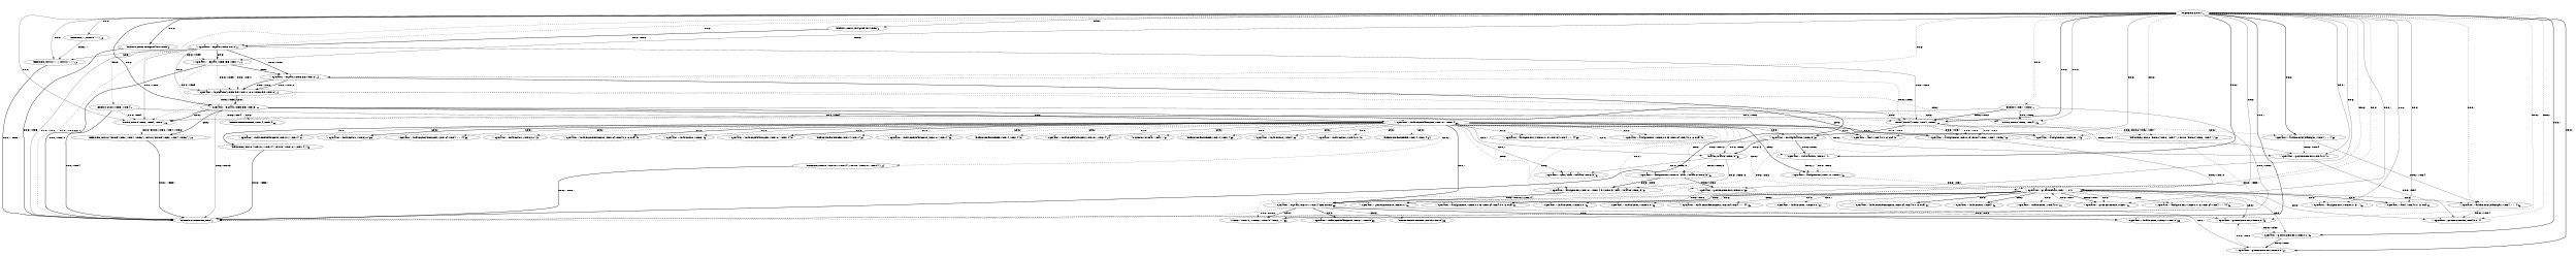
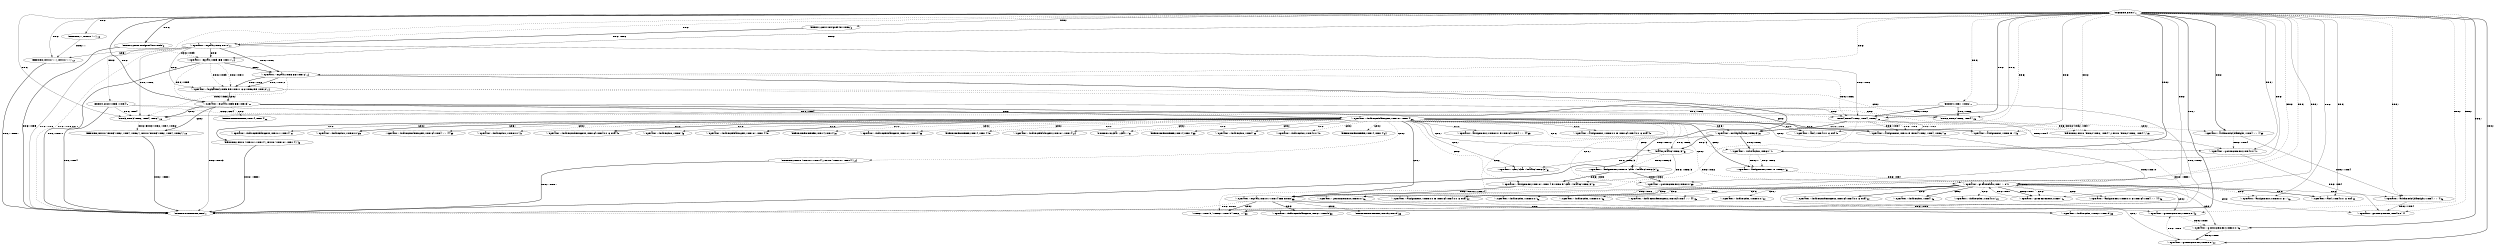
  digraph {
    edge [style=solid]
    n1 [label=<(METHOD,FUN1)<SUB>1</SUB>>]
    n2 [label=<(PARAM,VAR1 *VAR2)<SUB>1</SUB>>]
    n3 [label=<(PARAM,const VAR3 *VAR4)<SUB>1</SUB>>]
    n4 [label=<(PARAM,const unsigned int VAR5)<SUB>2</SUB>>]
    n5 [label=<(PARAM,const unsigned int VAR6)<SUB>2</SUB>>]
    n6 [label=<(&lt;operator&gt;.assignment,*VAR8 = '')<SUB>46</SUB>>]
    n7 [label=<(&lt;operator&gt;.equals,VAR6 == 0)<SUB>11</SUB>>]
    n8 [label=<(&lt;operator&gt;.equals,VAR5 == VAR13)<SUB>17</SUB>>]
    n9 [label=<(&lt;operator&gt;.equals,VAR10-&gt;VAR14 == NULL)<SUB>33</SUB>>]
    n10 [label=<(&lt;operator&gt;.greaterThan,VAR7 &gt; 0)<SUB>41</SUB>>]
    n11 [label=<(&lt;operator&gt;.preDecrement,--VAR7)<SUB>41</SUB>>]
    n12 [label=<(RETURN,return (&quot;&quot;);,return (&quot;&quot;);)<SUB>12</SUB>>]
    n13 [label=<(FUN4,FUN4(VAR2, VAR4, VAR6))<SUB>20</SUB>>]
    n14 [label=<(*VAR2-&gt;VAR15,(*VAR2-&gt;VAR15)(VAR2, &quot;&quot;))<SUB>38</SUB>>]
    n15 [label=<(&lt;operator&gt;.assignment,*VAR8++ = '')<SUB>42</SUB>>]
    n16 [label=<(LITERAL,&quot;&quot;,return (&quot;&quot;);)<SUB>12</SUB>>]
    n17 [label=<(&lt;operator&gt;.equals,VAR5 == VAR11)<SUB>14</SUB>>]
    n18 [label=<(&lt;operator&gt;.equals,VAR6 == VAR12)<SUB>14</SUB>>]
    n19 [label=<(FUN2,FUN2(VAR2, VAR4))<SUB>15</SUB>>]
    n20 [label=<(FUN3,FUN3(VAR2, VAR4, VAR6))<SUB>18</SUB>>]
    n21 [label=<(&lt;operator&gt;.postIncrement,VAR8++)<SUB>39</SUB>>]
    n22 [label=<(&lt;operator&gt;.arithmeticShiftRight,*VAR4 &gt;&gt; 4)<SUB>39</SUB>>]
    n23 [label=<(&lt;operator&gt;.postIncrement,VAR8++)<SUB>40</SUB>>]
    n24 [label=<(&lt;operator&gt;.and,*VAR4++ &amp; 0xf)<SUB>40</SUB>>]
    n25 [label=<(&lt;operator&gt;.subtraction,VAR6-1)<SUB>41</SUB>>]
    n26 [label=<(&lt;operator&gt;.multiplication,VAR6*3)<SUB>31</SUB>>]
    n27 [label=<(&lt;operator&gt;.postIncrement,VAR4++)<SUB>40</SUB>>]
    n28 [label=<(&lt;operator&gt;.postIncrement,VAR8++)<SUB>42</SUB>>]
    n29 [label=<(&lt;operator&gt;.postIncrement,VAR8++)<SUB>43</SUB>>]
    n30 [label=<(&lt;operator&gt;.arithmeticShiftRight,*VAR4 &gt;&gt; 4)<SUB>43</SUB>>]
    n31 [label=<(&lt;operator&gt;.postIncrement,VAR8++)<SUB>44</SUB>>]
    n32 [label=<(&lt;operator&gt;.and,*VAR4++ &amp; 0xf)<SUB>44</SUB>>]
    n33 [label=<(&lt;operator&gt;.postIncrement,VAR4++)<SUB>44</SUB>>]
    n34 [label=<(METHOD_RETURN,ANY)<SUB>1</SUB>>]
    n35 [label=<(&lt;operator&gt;.logicalAnd,VAR5 == VAR11 &amp;&amp; VAR6 == VAR12)<SUB>14</SUB>>]
    n36 [label=<(&lt;operator&gt;.assignment,VAR10 = FUN4(VAR2, VAR4, VAR6))<SUB>20</SUB>>]
    n37 [label=<(RETURN,return (FUN3(VAR2, VAR4, VAR6));,return (FUN3(VAR2, VAR4, VAR6));)<SUB>18</SUB>>]
    n38 [label=<(&lt;operator&gt;.indirectFieldAccess,VAR10-&gt;VAR14)<SUB>22</SUB>>]
    n39 [label=<(FIELD_IDENTIFIER,VAR14,VAR14)<SUB>22</SUB>>]
    n40 [label=<(&lt;operator&gt;.indirection,*VAR2-&gt;VAR15)<SUB>38</SUB>>]
    n41 [label=<(&lt;operator&gt;.indirectFieldAccess,VAR2-&gt;VAR15)<SUB>38</SUB>>]
    n42 [label=<(FIELD_IDENTIFIER,VAR15,VAR15)<SUB>38</SUB>>]
    n43 [label=<(&lt;operator&gt;.assignment,*VAR8++ = VAR16[*VAR4 &gt;&gt; 4])<SUB>43</SUB>>]
    n44 [label=<(&lt;operator&gt;.assignment,*VAR8++ = VAR16[*VAR4++ &amp; 0xf])<SUB>44</SUB>>]
    n45 [label=<(&lt;operator&gt;.indirection,*VAR8++)<SUB>42</SUB>>]
    n46 [label=<(&lt;operator&gt;.indirection,*VAR8++)<SUB>43</SUB>>]
    n47 [label=<(&lt;operator&gt;.indirectIndexAccess,VAR16[*VAR4 &gt;&gt; 4])<SUB>43</SUB>>]
    n48 [label=<(&lt;operator&gt;.indirection,*VAR8++)<SUB>44</SUB>>]
    n49 [label=<(&lt;operator&gt;.indirectIndexAccess,VAR16[*VAR4++ &amp; 0xf])<SUB>44</SUB>>]
    n50 [label=<(&lt;operator&gt;.indirection,*VAR4)<SUB>43</SUB>>]
    n51 [label=<(&lt;operator&gt;.indirection,*VAR4++)<SUB>44</SUB>>]
    n52 [label=<(RETURN,return (FUN2(VAR2, VAR4));,return (FUN2(VAR2, VAR4));)<SUB>15</SUB>>]
    n53 [label=<(&lt;operator&gt;.assignment,VAR7 = VAR6-1)<SUB>31</SUB>>]
    n54 [label=<(malloc,malloc(VAR6*3))<SUB>31</SUB>>]
    n55 [label=<(&lt;operator&gt;.assignment,VAR10-&gt;VAR14 = VAR8 = (char *)malloc(VAR6*3))<SUB>31</SUB>>]
    n56 [label=<(&lt;operator&gt;.assignment,*VAR8++ = VAR16[*VAR4 &gt;&gt; 4])<SUB>39</SUB>>]
    n57 [label=<(&lt;operator&gt;.assignment,*VAR8++ = VAR16[*VAR4++ &amp; 0xf])<SUB>40</SUB>>]
    n58 [label=<(RETURN,return (VAR10-&gt;VAR14);,return (VAR10-&gt;VAR14);)<SUB>48</SUB>>]
    n59 [label=<(RETURN,return (VAR10-&gt;VAR14);,return (VAR10-&gt;VAR14);)<SUB>24</SUB>>]
    n60 [label=<(&lt;operator&gt;.assignment,VAR8 = (char *)malloc(VAR6*3))<SUB>31</SUB>>]
    n61 [label=<(&lt;operator&gt;.cast,(char *)malloc(VAR6*3))<SUB>31</SUB>>]
    n62 [label=<(&lt;operator&gt;.indirectFieldAccess,VAR10-&gt;VAR14)<SUB>31</SUB>>]
    n63 [label=<(&lt;operator&gt;.indirection,*VAR8++)<SUB>39</SUB>>]
    n64 [label=<(&lt;operator&gt;.indirectIndexAccess,VAR16[*VAR4 &gt;&gt; 4])<SUB>39</SUB>>]
    n65 [label=<(&lt;operator&gt;.indirection,*VAR8++)<SUB>40</SUB>>]
    n66 [label=<(&lt;operator&gt;.indirectIndexAccess,VAR16[*VAR4++ &amp; 0xf])<SUB>40</SUB>>]
    n67 [label=<(&lt;operator&gt;.indirection,*VAR8)<SUB>46</SUB>>]
    n68 [label=<(&lt;operator&gt;.indirectFieldAccess,VAR10-&gt;VAR14)<SUB>48</SUB>>]
    n69 [label=<(FIELD_IDENTIFIER,VAR14,VAR14)<SUB>31</SUB>>]
    n70 [label=<(&lt;operator&gt;.indirectFieldAccess,VAR10-&gt;VAR14)<SUB>33</SUB>>]
    n71 [label=<(FIELD_IDENTIFIER,VAR14,VAR14)<SUB>48</SUB>>]
    n72 [label=<(&lt;operator&gt;.indirectFieldAccess,VAR10-&gt;VAR14)<SUB>24</SUB>>]
    n73 [label=<(UNKNOWN,char *,char *)<SUB>31</SUB>>]
    n74 [label=<(FIELD_IDENTIFIER,VAR14,VAR14)<SUB>33</SUB>>]
    n75 [label=<(&lt;operator&gt;.indirection,*VAR4)<SUB>39</SUB>>]
    n76 [label=<(&lt;operator&gt;.indirection,*VAR4++)<SUB>40</SUB>>]
    n77 [label=<(FIELD_IDENTIFIER,VAR14,VAR14)<SUB>24</SUB>>]
    n1 -> n2 [label="DDG: " style=dashed]
    n1 -> n3 [label="DDG: " style=dashed]
    n1 -> n4 [label="DDG: " style=bold]
    n1 -> n5 [label="DDG: "]
    n1 -> n6 [label="DDG: " style=dashed]
    n1 -> n7 [label="DDG: " style=dashed]
    n1 -> n8 [label="DDG: " style=bold]
    n1 -> n9 [label="DDG: " style=dashed]
    n1 -> n10 [label="DDG: "]
    n1 -> n11 [label="DDG: "]
    n1 -> n12 [label="DDG: "]
    n1 -> n13 [label="DDG: " style=bold]
    n1 -> n14 [label="DDG: " style=bold]
    n1 -> n15 [label="DDG: "]
    n1 -> n16 [label="DDG: "]
    n1 -> n17 [label="DDG: "]
    n1 -> n18 [label="DDG: " style=dashed]
    n1 -> n19 [label="DDG: "]
    n1 -> n20 [label="DDG: "]
    n1 -> n21 [label="DDG: "]
    n1 -> n22 [label="DDG: " style=bold]
    n1 -> n23 [label="DDG: " style=dashed]
    n1 -> n24 [label="DDG: "]
    n1 -> n25 [label="DDG: " style=bold]
+   n1 -> n26 [label="DDG: " style=dashed]
    n1 -> n27 [label="DDG: "]
    n1 -> n28 [label="DDG: " style=dashed]
    n1 -> n29 [label="DDG: " style=bold]
    n1 -> n30 [label="DDG: " style=dashed]
    n1 -> n31 [label="DDG: " style=bold]
    n1 -> n32 [label="DDG: "]
    n1 -> n33 [label="DDG: " style=dashed]
    n2 -> n13 [label="DDG: VAR2" style=bold]
    n2 -> n19 [label="DDG: VAR2" style=bold]
    n2 -> n20 [label="DDG: VAR2"]
    n2 -> n34 [label="DDG: VAR2"]
    n3 -> n13 [label="DDG: VAR4" style=dashed]
    n3 -> n19 [label="DDG: VAR4"]
    n3 -> n20 [label="DDG: VAR4"]
    n3 -> n34 [label="DDG: VAR4" style=bold]
    n4 -> n17 [label="DDG: VAR5" style=dashed]
    n4 -> n34 [label="DDG: VAR5" style=bold]
    n5 -> n7 [label="DDG: VAR6" style=bold]
    n7 -> n12 [label="CDG: "]
    n7 -> n13 [label="DDG: VAR6"]
    n7 -> n17 [label="CDG: " style=bold]
    n7 -> n18 [label="DDG: VAR6" style=bold]
    n7 -> n20 [label="DDG: VAR6"]
    n7 -> n34 [label="DDG: VAR6"]
    n7 -> n34 [label="DDG: VAR6 == 0" style=dashed]
    n7 -> n35 [label="CDG: "]
    n8 -> n13 [label="CDG: "]
    n8 -> n20 [label="CDG: " style=bold]
    n8 -> n34 [label="DDG: VAR13"]
    n8 -> n36 [label="CDG: " style=bold]
    n8 -> n37 [label="CDG: " style=bold]
    n8 -> n38 [label="CDG: " style=bold]
    n8 -> n39 [label="CDG: " style=dashed]
    n9 -> n14 [label="CDG: " style=bold]
    n9 -> n34 [label="DDG: NULL" style=dashed]
    n9 -> n40 [label="CDG: " style=bold]
    n9 -> n41 [label="CDG: " style=bold]
    n9 -> n42 [label="CDG: "]
    n10 -> n10 [label="CDG: "]
    n10 -> n11 [label="DDG: VAR7" style=bold]
    n10 -> n11 [label="CDG: " style=dashed]
    n10 -> n15 [label="CDG: " style=dashed]
    n10 -> n28 [label="CDG: "]
    n10 -> n29 [label="CDG: "]
    n10 -> n30 [label="CDG: "]
    n10 -> n31 [label="CDG: "]
    n10 -> n32 [label="CDG: " style=bold]
    n10 -> n33 [label="CDG: "]
    n10 -> n43 [label="CDG: "]
    n10 -> n44 [label="CDG: " style=bold]
    n10 -> n45 [label="CDG: "]
    n10 -> n46 [label="CDG: " style=dashed]
    n10 -> n47 [label="CDG: "]
    n10 -> n48 [label="CDG: "]
    n10 -> n49 [label="CDG: " style=bold]
    n10 -> n50 [label="CDG: " style=bold]
    n10 -> n51 [label="CDG: " style=dashed]
    n11 -> n10 [label="DDG: VAR7"]
    n12 -> n34 [label="DDG: &lt;RET&gt;" style=bold]
    n13 -> n14 [label="DDG: VAR2" style=dashed]
    n13 -> n26 [label="DDG: VAR6" style=bold]
    n13 -> n27 [label="DDG: VAR4"]
    n13 -> n36 [label="DDG: VAR2"]
    n13 -> n36 [label="DDG: VAR4"]
    n13 -> n36 [label="DDG: VAR6" style=dashed]
    n16 -> n12 [label="DDG: &quot;&quot;"]
    n17 -> n8 [label="DDG: VAR5" style=dashed]
    n17 -> n18 [label="CDG: " style=bold]
    n17 -> n34 [label="DDG: VAR11" style=bold]
    n17 -> n35 [label="DDG: VAR5" style=dashed]
    n17 -> n35 [label="DDG: VAR11" style=dashed]
    n18 -> n13 [label="DDG: VAR6" style=dashed]
    n18 -> n20 [label="DDG: VAR6" style=dashed]
    n18 -> n34 [label="DDG: VAR12" style=bold]
    n18 -> n35 [label="DDG: VAR6" style=bold]
    n18 -> n35 [label="DDG: VAR12" style=bold]
    n19 -> n52 [label="DDG: FUN2(VAR2, VAR4)" style=dashed]
    n20 -> n37 [label="DDG: FUN3(VAR2, VAR4, VAR6)" style=dashed]
    n21 -> n23 [label="DDG: VAR8"]
    n22 -> n27 [label="DDG: *VAR4" style=dashed]
    n22 -> n30 [label="DDG: *VAR4"]
    n23 -> n28 [label="DDG: VAR8"]
    n25 -> n53 [label="DDG: VAR6" style=dashed]
    n25 -> n53 [label="DDG: 1" style=dashed]
    n26 -> n25 [label="DDG: VAR6" style=bold]
    n26 -> n54 [label="DDG: VAR6"]
    n26 -> n54 [label="DDG: 3" style=bold]
    n27 -> n33 [label="DDG: VAR4"]
    n28 -> n29 [label="DDG: VAR8" style=dashed]
    n29 -> n31 [label="DDG: VAR8" style=bold]
    n30 -> n33 [label="DDG: *VAR4"]
    n31 -> n28 [label="DDG: VAR8" style=dashed]
    n35 -> n8 [label="CDG: " style=bold]
    n35 -> n19 [label="CDG: " style=dashed]
    n35 -> n52 [label="CDG: " style=dashed]
    n36 -> n9 [label="DDG: VAR10"]
    n37 -> n34 [label="DDG: &lt;RET&gt;" style=bold]
    n38 -> n6 [label="CDG: " style=bold]
    n38 -> n9 [label="CDG: " style=bold]
    n38 -> n10 [label="CDG: " style=dashed]
    n38 -> n21 [label="CDG: " style=dashed]
    n38 -> n22 [label="CDG: " style=dashed]
    n38 -> n23 [label="CDG: " style=dashed]
    n38 -> n24 [label="CDG: " style=bold]
    n38 -> n25 [label="CDG: " style=dashed]
    n38 -> n26 [label="CDG: "]
    n38 -> n27 [label="CDG: "]
    n38 -> n53 [label="CDG: " style=bold]
    n38 -> n54 [label="CDG: "]
    n38 -> n55 [label="CDG: " style=dashed]
    n38 -> n56 [label="CDG: "]
    n38 -> n57 [label="CDG: "]
    n38 -> n58 [label="CDG: " style=bold]
    n38 -> n59 [label="CDG: " style=dashed]
    n38 -> n60 [label="CDG: " style=dashed]
    n38 -> n61 [label="CDG: "]
    n38 -> n62 [label="CDG: "]
    n38 -> n63 [label="CDG: " style=bold]
    n38 -> n64 [label="CDG: "]
    n38 -> n65 [label="CDG: " style=dashed]
    n38 -> n66 [label="CDG: " style=bold]
    n38 -> n67 [label="CDG: "]
    n38 -> n68 [label="CDG: " style=bold]
    n38 -> n69 [label="CDG: " style=dashed]
    n38 -> n70 [label="CDG: " style=dashed]
    n38 -> n71 [label="CDG: " style=dashed]
    n38 -> n72 [label="CDG: "]
    n38 -> n73 [label="CDG: " style=dashed]
    n38 -> n74 [label="CDG: "]
    n38 -> n75 [label="CDG: "]
    n38 -> n76 [label="CDG: " style=dashed]
    n38 -> n77 [label="CDG: " style=dashed]
    n52 -> n34 [label="DDG: &lt;RET&gt;" style=dashed]
    n53 -> n10 [label="DDG: VAR7" style=dashed]
    n54 -> n55 [label="DDG: VAR6*3"]
    n54 -> n60 [label="DDG: VAR6*3" style=dashed]
    n54 -> n61 [label="DDG: VAR6*3"]
    n55 -> n9 [label="DDG: VAR10-&gt;VAR14" style=bold]
    n58 -> n34 [label="DDG: &lt;RET&gt;" style=bold]
    n59 -> n34 [label="DDG: &lt;RET&gt;" style=bold]
    n60 -> n21 [label="DDG: VAR8" style=bold]
    n60 -> n55 [label="DDG: VAR8" style=bold]
  }
